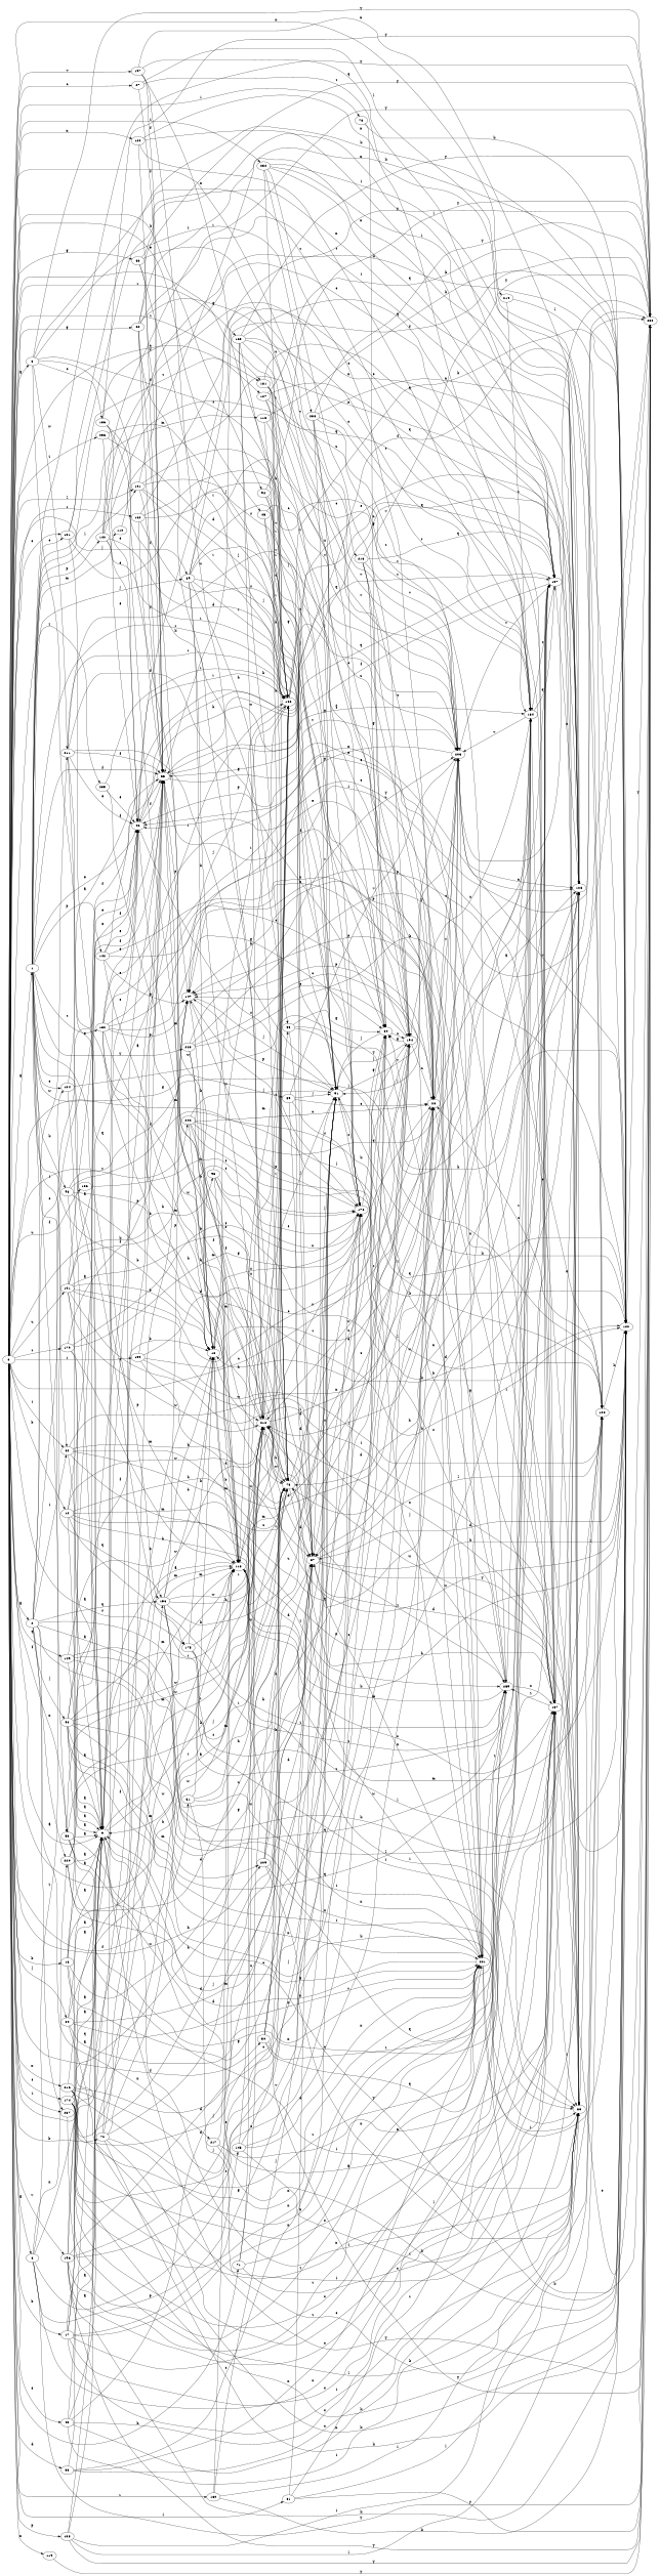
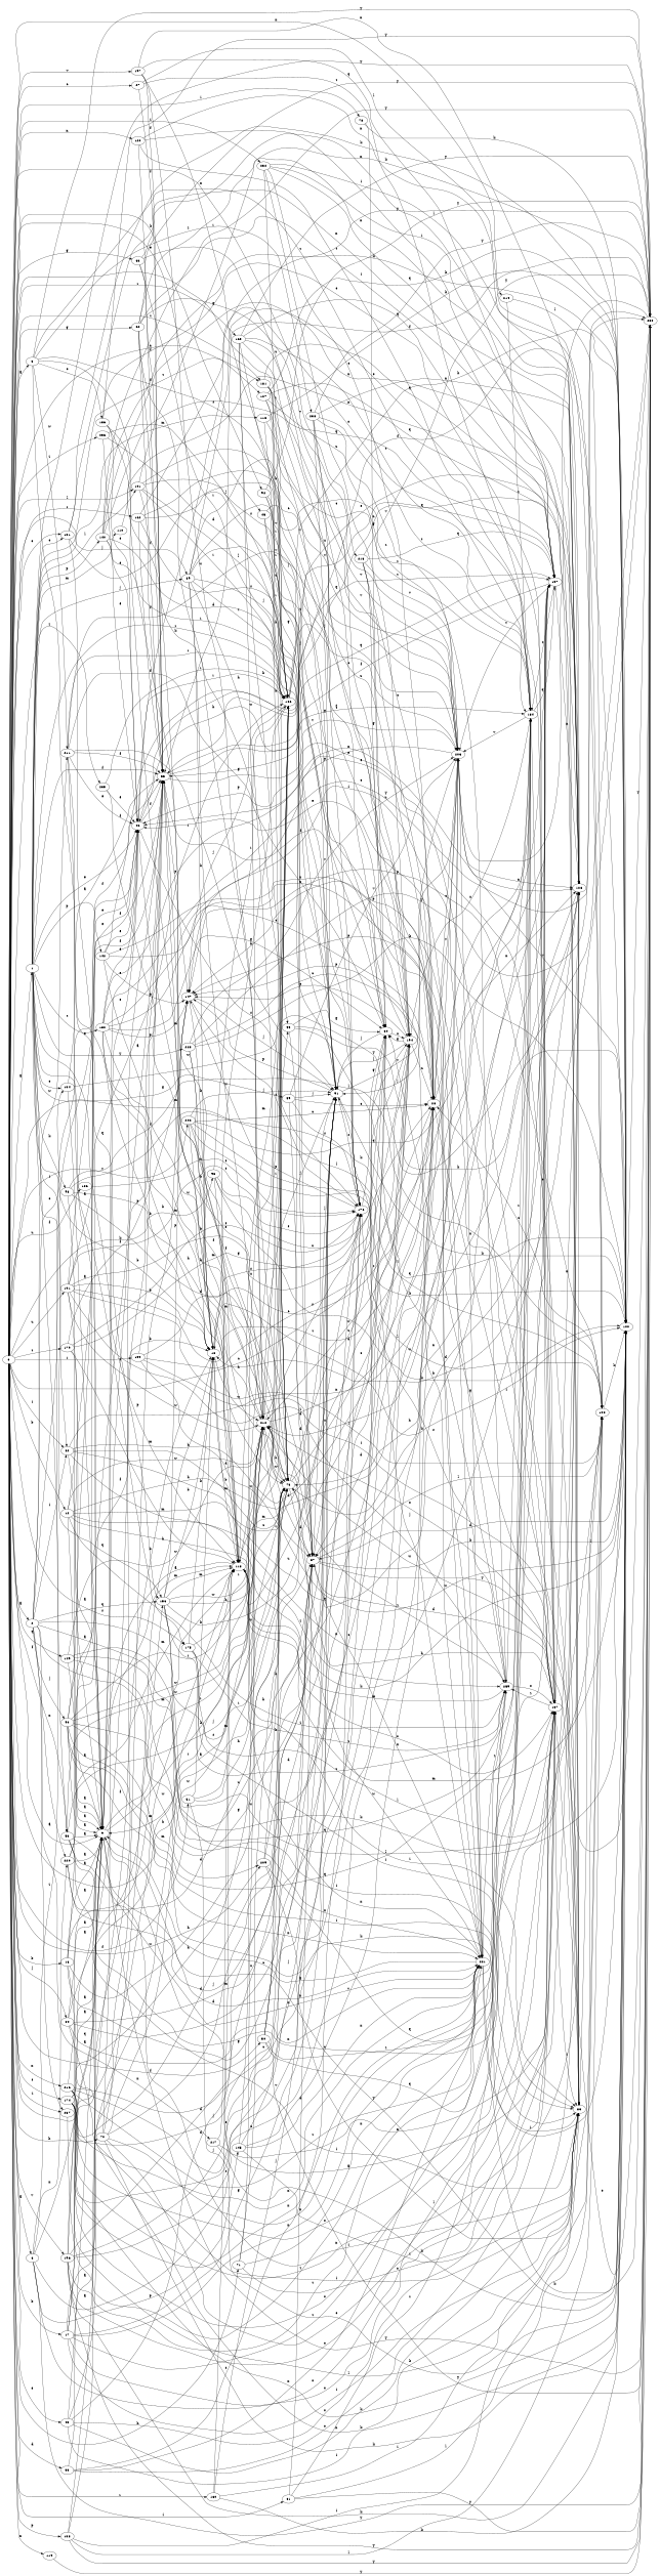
  strict digraph {
    rankdir=LR
    0
    1
    2
    3
    6
    9
    12
    16
    17
    27
    28
    33
    43
    45
    50
    51
    53
    59
    62
    63
    64
    70
    71
    73
    78
    81
    82
    84
    89
    92
    93
    101
    119
    120
    127
    131
    138
    149
    156
    159
    160
    162
    163
    174
    175
    179
    181
    186
    191
    196
    197
    202
    209
    213
    214
    216
    232
    235
    236
    237
    18
    46
    55
    98
    108
    110
    113
    118
    134
    140
    142
    166
    182
    223
    230
    90
    176
    194
    211
    217
    220
    99
    136
    184
    238
    137
    145
    83
    221
    100
    128
    203
    212
    n94 [label=259]
    37
    91
    157
    147
    0 -> 1 [label=a]
    0 -> 2 [label=a]
    0 -> 3 [label=a]
    0 -> 6 [label=a]
    0 -> 9 [label=a]
    0 -> 12 [label=b]
    0 -> 16 [label=b]
    0 -> 17 [label=b]
    0 -> 27 [label=c]
    0 -> 28 [label=c]
    0 -> 33 [label=d]
    0 -> 43 [label=e]
    0 -> 45 [label=e]
    0 -> 50 [label=f]
    0 -> 51 [label=f]
    0 -> 53 [label=f]
    0 -> 59 [label=g]
    0 -> 62 [label=g]
    0 -> 63 [label=g]
    0 -> 64 [label=g]
    0 -> 70 [label=h]
    0 -> 71 [label=h]
    0 -> 73 [label=h]
    0 -> 78 [label=i]
    0 -> 81 [label=i]
    0 -> 82 [label=i]
    0 -> 84 [label=j]
    0 -> 89 [label=j]
    0 -> 92 [label=k]
    0 -> 93 [label=k]
    0 -> 101 [label=l]
    0 -> 119 [label=n]
    0 -> 120 [label=n]
    0 -> 127 [label=n]
    0 -> 131 [label=o]
    0 -> 138 [label=p]
    0 -> 149 [label=q]
    0 -> 156 [label=q]
    0 -> 159 [label=r]
    0 -> 160 [label=r]
    0 -> 162 [label=r]
    0 -> 163 [label=r]
    0 -> 174 [label=s]
    0 -> 175 [label=s]
    0 -> 179 [label=t]
    0 -> 181 [label=t]
    0 -> 186 [label=u]
    0 -> 191 [label=u]
    0 -> 196 [label=v]
    0 -> 197 [label=v]
    0 -> 202 [label=v]
    0 -> 209 [label=w]
    0 -> 213 [label=x]
    0 -> 214 [label=x]
    0 -> 216 [label=x]
    0 -> 232 [label=z]
    0 -> 235 [label=z]
    0 -> 236 [label=z]
    0 -> 237 [label=z]
    1 -> 53 [label=f]
    1 -> 82 [label=i]
    1 -> 89 [label=j]
    1 -> 101 [label=l]
    1 -> 131 [label=o]
    1 -> 156 [label=q]
    1 -> 175 [label=s]
    1 -> 181 [label=t]
    1 -> 18 [label=b]
    1 -> 46 [label=e]
    1 -> 55 [label=f]
    1 -> 98 [label=k]
    1 -> 108 [label=l]
    1 -> 110 [label=m]
    1 -> 113 [label=m]
    1 -> 118 [label=m]
    1 -> 134 [label=o]
    1 -> 140 [label=p]
    1 -> 142 [label=p]
    1 -> 166 [label=r]
    1 -> 182 [label=t]
    1 -> 223 [label=y]
    1 -> 230 [label=y]
    2 -> 82 [label=i]
    2 -> 156 [label=q]
    2 -> 209 [label=w]
    2 -> 237 [label=z]
    2 -> 55 [label=f]
    2 -> 134 [label=o]
    2 -> 90 [label=j]
    2 -> 176 [label=s]
    2 -> 194 [label=u]
    2 -> 211 [label=w]
    2 -> 217 [label=x]
    2 -> 220 [label=x]
    3 -> 156 [label=q]
    3 -> 230 [label=y]
    3 -> 176 [label=s]
    3 -> 211 [label=w]
    3 -> 99 [label=k]
    3 -> 136 [label=o]
    3 -> 184 [label=t]
    3 -> 238 [label=z]
    6 -> 28 [label=c]
    6 -> 46 [label=e]
    6 -> 118 [label=m]
    6 -> 230 [label=y]
    6 -> 220 [label=x]
    6 -> 137 [label=o]
    6 -> 145 [label=p]
    9 -> 46 [label=e]
    9 -> 118 [label=m]
    9 -> 166 [label=r]
    9 -> 230 [label=y]
    9 -> 99 [label=k]
    9 -> 83 [label=i]
    9 -> 221 [label=x]
    12 -> 9 [label=a]
    12 -> 73 [label=h]
    12 -> 55 [label=f]
    12 -> 100 [label=k]
    12 -> 128 [label=n]
    12 -> 203 [label=v]
    12 -> 212 [label=w]
    12 -> n94 [label=z]
    16 -> 9 [label=a]
    16 -> 64 [label=g]
    16 -> 73 [label=h]
    16 -> 55 [label=f]
    16 -> 118 [label=m]
    16 -> 100 [label=k]
    17 -> 9 [label=a]
    17 -> 64 [label=g]
    17 -> 18 [label=b]
    17 -> 118 [label=m]
    17 -> 184 [label=t]
    17 -> 137 [label=o]
    17 -> 83 [label=i]
    17 -> 221 [label=x]
    27 -> 55 [label=f]
    27 -> 108 [label=l]
    27 -> 184 [label=t]
    28 -> 55 [label=f]
    28 -> 83 [label=i]
-   28 -> 128 [label=a]
+   28 -> 128 [label=n]
    28 -> 203 [label=v]
    28 -> 212 [label=w]
    33 -> 9 [label=a]
    33 -> 176 [label=s]
    33 -> 137 [label=o]
    33 -> 221 [label=x]
    43 -> 9 [label=a]
    43 -> 55 [label=f]
    43 -> 137 [label=o]
    43 -> 83 [label=i]
    43 -> 128 [label=n]
    43 -> 37 [label=d]
    45 -> 166 [label=r]
    45 -> n94 [label=z]
    45 -> 91 [label=j]
    50 -> 73 [label=h]
    50 -> 230 [label=y]
    50 -> n94 [label=z]
    50 -> 37 [label=d]
    50 -> 91 [label=j]
    50 -> 157 [label=q]
    51 -> 73 [label=h]
    51 -> 18 [label=b]
    51 -> 166 [label=r]
    51 -> 100 [label=k]
    53 -> 9 [label=a]
    53 -> 230 [label=y]
    53 -> 137 [label=o]
    53 -> 83 [label=i]
    53 -> 221 [label=x]
    53 -> 212 [label=w]
    53 -> 91 [label=j]
    59 -> 28 [label=c]
    59 -> 176 [label=s]
    59 -> 203 [label=v]
    59 -> 37 [label=d]
    59 -> 91 [label=j]
    62 -> 73 [label=h]
    62 -> 55 [label=f]
    62 -> 230 [label=y]
    62 -> 83 [label=i]
    62 -> 128 [label=n]
    62 -> 203 [label=v]
    62 -> 212 [label=w]
    63 -> 55 [label=f]
    63 -> 166 [label=r]
    63 -> 194 [label=u]
    63 -> 128 [label=n]
    64 -> 194 [label=u]
    64 -> 37 [label=d]
    64 -> 91 [label=j]
    70 -> 18 [label=b]
    70 -> 46 [label=e]
    70 -> 137 [label=o]
    70 -> 221 [label=x]
    70 -> 100 [label=k]
    70 -> 212 [label=w]
    70 -> 37 [label=d]
    71 -> 73 [label=h]
    71 -> 137 [label=o]
    71 -> 221 [label=x]
    71 -> 212 [label=w]
    73 -> 9 [label=a]
    73 -> 28 [label=c]
    73 -> 55 [label=f]
    73 -> 118 [label=m]
    73 -> 194 [label=u]
    73 -> 128 [label=n]
    73 -> 212 [label=w]
    73 -> n94 [label=z]
    73 -> 37 [label=d]
    78 -> 64 [label=g]
    78 -> 100 [label=k]
    81 -> 108 [label=l]
    81 -> 230 [label=y]
    81 -> 184 [label=t]
    81 -> 37 [label=d]
    82 -> 9 [label=a]
    82 -> 28 [label=c]
    82 -> 73 [label=h]
    82 -> 128 [label=n]
    82 -> n94 [label=z]
    82 -> 157 [label=q]
    84 -> 9 [label=a]
    84 -> 28 [label=c]
    84 -> 166 [label=r]
    84 -> 194 [label=u]
    84 -> 83 [label=i]
    84 -> 221 [label=x]
    89 -> 64 [label=g]
    89 -> 73 [label=h]
    89 -> 18 [label=b]
    89 -> 166 [label=r]
    89 -> 194 [label=u]
    89 -> 137 [label=o]
    89 -> 203 [label=v]
    89 -> 212 [label=w]
    89 -> 91 [label=j]
    92 -> 73 [label=h]
    92 -> 166 [label=r]
    92 -> 230 [label=y]
    92 -> 91 [label=j]
    93 -> 118 [label=m]
    93 -> 166 [label=r]
    93 -> 176 [label=s]
    93 -> 194 [label=u]
    93 -> 100 [label=k]
    101 -> 28 [label=c]
    101 -> 55 [label=f]
    101 -> 166 [label=r]
    101 -> 176 [label=s]
    101 -> 100 [label=k]
    101 -> 91 [label=j]
    119 -> 230 [label=y]
    120 -> 55 [label=f]
    120 -> 184 [label=t]
    120 -> 83 [label=i]
    120 -> 128 [label=n]
    127 -> 73 [label=h]
    127 -> 184 [label=t]
    127 -> 100 [label=k]
    127 -> 203 [label=v]
    127 -> 157 [label=q]
    131 -> 9 [label=a]
    131 -> 100 [label=k]
    131 -> 128 [label=n]
    131 -> 203 [label=v]
    138 -> 9 [label=a]
    138 -> 108 [label=l]
    138 -> 230 [label=y]
    138 -> 83 [label=i]
    138 -> 147 [label=p]
    149 -> 9 [label=a]
    149 -> 83 [label=i]
    149 -> 100 [label=k]
    149 -> 212 [label=w]
    149 -> 157 [label=q]
    156 -> 73 [label=h]
    156 -> 18 [label=b]
    156 -> 108 [label=l]
    156 -> 118 [label=m]
    156 -> 194 [label=u]
    156 -> 221 [label=x]
    156 -> 212 [label=w]
    156 -> n94 [label=z]
    156 -> 147 [label=p]
    159 -> 28 [label=c]
    159 -> 55 [label=f]
    159 -> 176 [label=s]
    159 -> 83 [label=i]
    159 -> 37 [label=d]
    160 -> 118 [label=m]
    160 -> 83 [label=i]
    160 -> 100 [label=k]
    160 -> 91 [label=j]
    162 -> 55 [label=f]
    162 -> 176 [label=s]
    162 -> 194 [label=u]
    162 -> 137 [label=o]
    162 -> 203 [label=v]
    163 -> 28 [label=c]
    163 -> 73 [label=h]
    163 -> 230 [label=y]
    163 -> 194 [label=u]
    163 -> 184 [label=t]
    163 -> 212 [label=w]
    163 -> 91 [label=j]
    163 -> 157 [label=q]
    174 -> 9 [label=a]
    174 -> 73 [label=h]
    174 -> 108 [label=l]
    174 -> 176 [label=s]
    174 -> 137 [label=o]
    174 -> 221 [label=x]
    174 -> 37 [label=d]
    174 -> 91 [label=j]
    175 -> 18 [label=b]
    175 -> 108 [label=l]
    175 -> 166 [label=r]
    175 -> 83 [label=i]
    175 -> n94 [label=z]
    179 -> 9 [label=a]
    179 -> 64 [label=g]
    179 -> 118 [label=m]
    179 -> 176 [label=s]
    179 -> 147 [label=p]
    181 -> 28 [label=c]
    181 -> 64 [label=g]
    181 -> 73 [label=h]
    181 -> 203 [label=v]
    181 -> 157 [label=q]
    186 -> 176 [label=s]
    191 -> 9 [label=a]
    191 -> 18 [label=b]
    191 -> 46 [label=e]
    191 -> 108 [label=l]
    191 -> 166 [label=r]
    191 -> 176 [label=s]
    191 -> 194 [label=u]
    191 -> 184 [label=t]
    191 -> 212 [label=w]
    191 -> n94 [label=z]
    196 -> 9 [label=a]
    196 -> 55 [label=f]
    196 -> 230 [label=y]
    196 -> 176 [label=s]
    196 -> 184 [label=t]
    196 -> 137 [label=o]
    196 -> 100 [label=k]
    196 -> 37 [label=d]
    196 -> 91 [label=j]
    197 -> 55 [label=f]
    197 -> 166 [label=r]
    197 -> 128 [label=n]
    197 -> 212 [label=w]
    197 -> 157 [label=q]
    202 -> 28 [label=c]
    202 -> 73 [label=h]
    202 -> 18 [label=b]
    202 -> 108 [label=l]
    202 -> 100 [label=k]
    202 -> 91 [label=j]
    202 -> 157 [label=q]
    209 -> 28 [label=c]
    209 -> 73 [label=h]
    209 -> 108 [label=l]
-   209 -> 37 [label=d]
    209 -> 157 [label=q]
    213 -> 28 [label=c]
    213 -> 64 [label=g]
    213 -> 230 [label=y]
    213 -> 194 [label=u]
    213 -> 203 [label=v]
    213 -> 157 [label=q]
    214 -> 108 [label=l]
    214 -> 184 [label=t]
    216 -> 9 [label=a]
    216 -> 28 [label=c]
    216 -> 184 [label=t]
    216 -> 137 [label=o]
    216 -> 221 [label=x]
    216 -> 100 [label=k]
    216 -> 128 [label=n]
    216 -> 203 [label=v]
    232 -> 28 [label=c]
    232 -> 108 [label=l]
    232 -> 166 [label=r]
    232 -> 194 [label=u]
    232 -> 83 [label=i]
    232 -> 157 [label=q]
    235 -> 46 [label=e]
    235 -> 118 [label=m]
    235 -> 166 [label=r]
    236 -> 46 [label=e]
    236 -> 37 [label=d]
    236 -> 91 [label=j]
    237 -> n94 [label=z]
    18 -> 118 [label=m]
    18 -> 184 [label=t]
    18 -> 100 [label=k]
    18 -> 212 [label=w]
    46 -> 55 [label=f]
    46 -> 166 [label=r]
    46 -> 230 [label=y]
    46 -> 176 [label=s]
    46 -> 184 [label=t]
    55 -> 9 [label=a]
    55 -> 128 [label=n]
    55 -> 203 [label=v]
    55 -> 157 [label=q]
    55 -> 147 [label=p]
    98 -> 9 [label=a]
    98 -> 73 [label=h]
    98 -> 108 [label=l]
    98 -> 100 [label=k]
    98 -> 37 [label=d]
    108 -> 28 [label=c]
    108 -> 100 [label=k]
    108 -> 147 [label=p]
    110 -> 128 [label=n]
    113 -> 166 [label=r]
    113 -> 184 [label=t]
    113 -> 100 [label=k]
    118 -> 9 [label=a]
    118 -> 18 [label=b]
    118 -> 194 [label=u]
    118 -> 137 [label=o]
    118 -> 83 [label=i]
    118 -> 221 [label=x]
    118 -> 212 [label=w]
    134 -> 9 [label=a]
    134 -> 55 [label=f]
    134 -> 230 [label=y]
    140 -> 46 [label=e]
    140 -> 166 [label=r]
    140 -> 230 [label=y]
    140 -> 100 [label=k]
    140 -> 128 [label=n]
    140 -> 37 [label=d]
    140 -> 157 [label=q]
    142 -> 28 [label=c]
    142 -> 46 [label=e]
    142 -> 221 [label=x]
    142 -> 212 [label=w]
    142 -> 157 [label=q]
    142 -> 147 [label=p]
    166 -> 28 [label=c]
    166 -> 18 [label=b]
    166 -> 118 [label=m]
    166 -> 100 [label=k]
    166 -> 157 [label=q]
    166 -> 147 [label=p]
    182 -> 64 [label=g]
    182 -> 73 [label=h]
    182 -> 18 [label=b]
    182 -> 46 [label=e]
    182 -> 118 [label=m]
    182 -> 230 [label=y]
    182 -> 83 [label=i]
    182 -> 221 [label=x]
    182 -> 128 [label=n]
    182 -> 147 [label=p]
    223 -> 28 [label=c]
    223 -> 18 [label=b]
    223 -> 118 [label=m]
    223 -> 230 [label=y]
    223 -> 100 [label=k]
    223 -> 203 [label=v]
    230 -> 18 [label=b]
    230 -> 55 [label=f]
    230 -> 137 [label=o]
    230 -> 203 [label=v]
    90 -> 9 [label=a]
    90 -> 64 [label=g]
    90 -> 18 [label=b]
    90 -> 46 [label=e]
    90 -> 166 [label=r]
    90 -> 83 [label=i]
    90 -> 221 [label=x]
    90 -> 100 [label=k]
    90 -> 212 [label=w]
    90 -> 157 [label=q]
    176 -> 64 [label=g]
    176 -> 147 [label=p]
    194 -> 28 [label=c]
    194 -> 64 [label=g]
    194 -> 37 [label=d]
    194 -> 91 [label=j]
    194 -> 147 [label=p]
    211 -> 9 [label=a]
    211 -> 64 [label=g]
    211 -> 18 [label=b]
    211 -> 46 [label=e]
    211 -> 55 [label=f]
    211 -> 166 [label=r]
    211 -> 203 [label=v]
    211 -> 91 [label=j]
    217 -> 118 [label=m]
    217 -> 100 [label=k]
    217 -> 128 [label=n]
    220 -> 9 [label=a]
    220 -> 55 [label=f]
    220 -> 118 [label=m]
    220 -> 37 [label=d]
    220 -> 91 [label=j]
    99 -> 64 [label=g]
    99 -> 100 [label=k]
    99 -> n94 [label=z]
    99 -> 37 [label=d]
    136 -> 46 [label=e]
    136 -> 118 [label=m]
    136 -> 230 [label=y]
    136 -> 137 [label=o]
    136 -> 212 [label=w]
    184 -> 73 [label=h]
    184 -> 194 [label=u]
    184 -> 137 [label=o]
    184 -> 203 [label=v]
    184 -> 157 [label=q]
    238 -> 230 [label=y]
    238 -> 176 [label=s]
    238 -> 194 [label=u]
    238 -> 184 [label=t]
    238 -> 128 [label=n]
    238 -> 203 [label=v]
    238 -> 91 [label=j]
    137 -> 64 [label=g]
    137 -> 73 [label=h]
    137 -> 46 [label=e]
    137 -> 83 [label=i]
    137 -> 128 [label=n]
    137 -> 212 [label=w]
    137 -> n94 [label=z]
    137 -> 37 [label=d]
    137 -> 147 [label=p]
    145 -> 83 [label=i]
    145 -> 221 [label=x]
    145 -> 203 [label=v]
    145 -> 212 [label=w]
    145 -> 91 [label=j]
    83 -> 46 [label=e]
    83 -> 108 [label=l]
    221 -> 9 [label=a]
    221 -> 46 [label=e]
    221 -> 83 [label=i]
    221 -> 100 [label=k]
    221 -> 212 [label=w]
    221 -> n94 [label=z]
    221 -> 91 [label=j]
    221 -> 147 [label=p]
    100 -> 55 [label=f]
    100 -> 118 [label=m]
    100 -> 230 [label=y]
    100 -> 203 [label=v]
    100 -> 212 [label=w]
    100 -> 37 [label=d]
    128 -> 9 [label=a]
    128 -> 46 [label=e]
    128 -> 37 [label=d]
    203 -> 28 [label=c]
    203 -> 221 [label=x]
    203 -> 128 [label=n]
    203 -> 91 [label=j]
    203 -> 147 [label=p]
    212 -> 73 [label=h]
    212 -> 55 [label=f]
    212 -> 166 [label=r]
    212 -> 176 [label=s]
    212 -> 137 [label=o]
    212 -> 37 [label=d]
    212 -> 91 [label=j]
    212 -> 157 [label=q]
    n94 -> 118 [label=m]
    n94 -> 176 [label=s]
    n94 -> 184 [label=t]
    n94 -> 137 [label=o]
    n94 -> 147 [label=p]
    37 -> 46 [label=e]
    37 -> 108 [label=l]
    37 -> 230 [label=y]
    37 -> 221 [label=x]
    37 -> 100 [label=k]
    37 -> 91 [label=j]
    91 -> 176 [label=s]
    91 -> 100 [label=k]
    91 -> 203 [label=v]
    91 -> 147 [label=p]
    157 -> 55 [label=f]
    157 -> 184 [label=t]
    157 -> 128 [label=n]
    157 -> 203 [label=v]
    157 -> 212 [label=w]
    147 -> 18 [label=b]
    147 -> 176 [label=s]
    147 -> 91 [label=j]
  }
